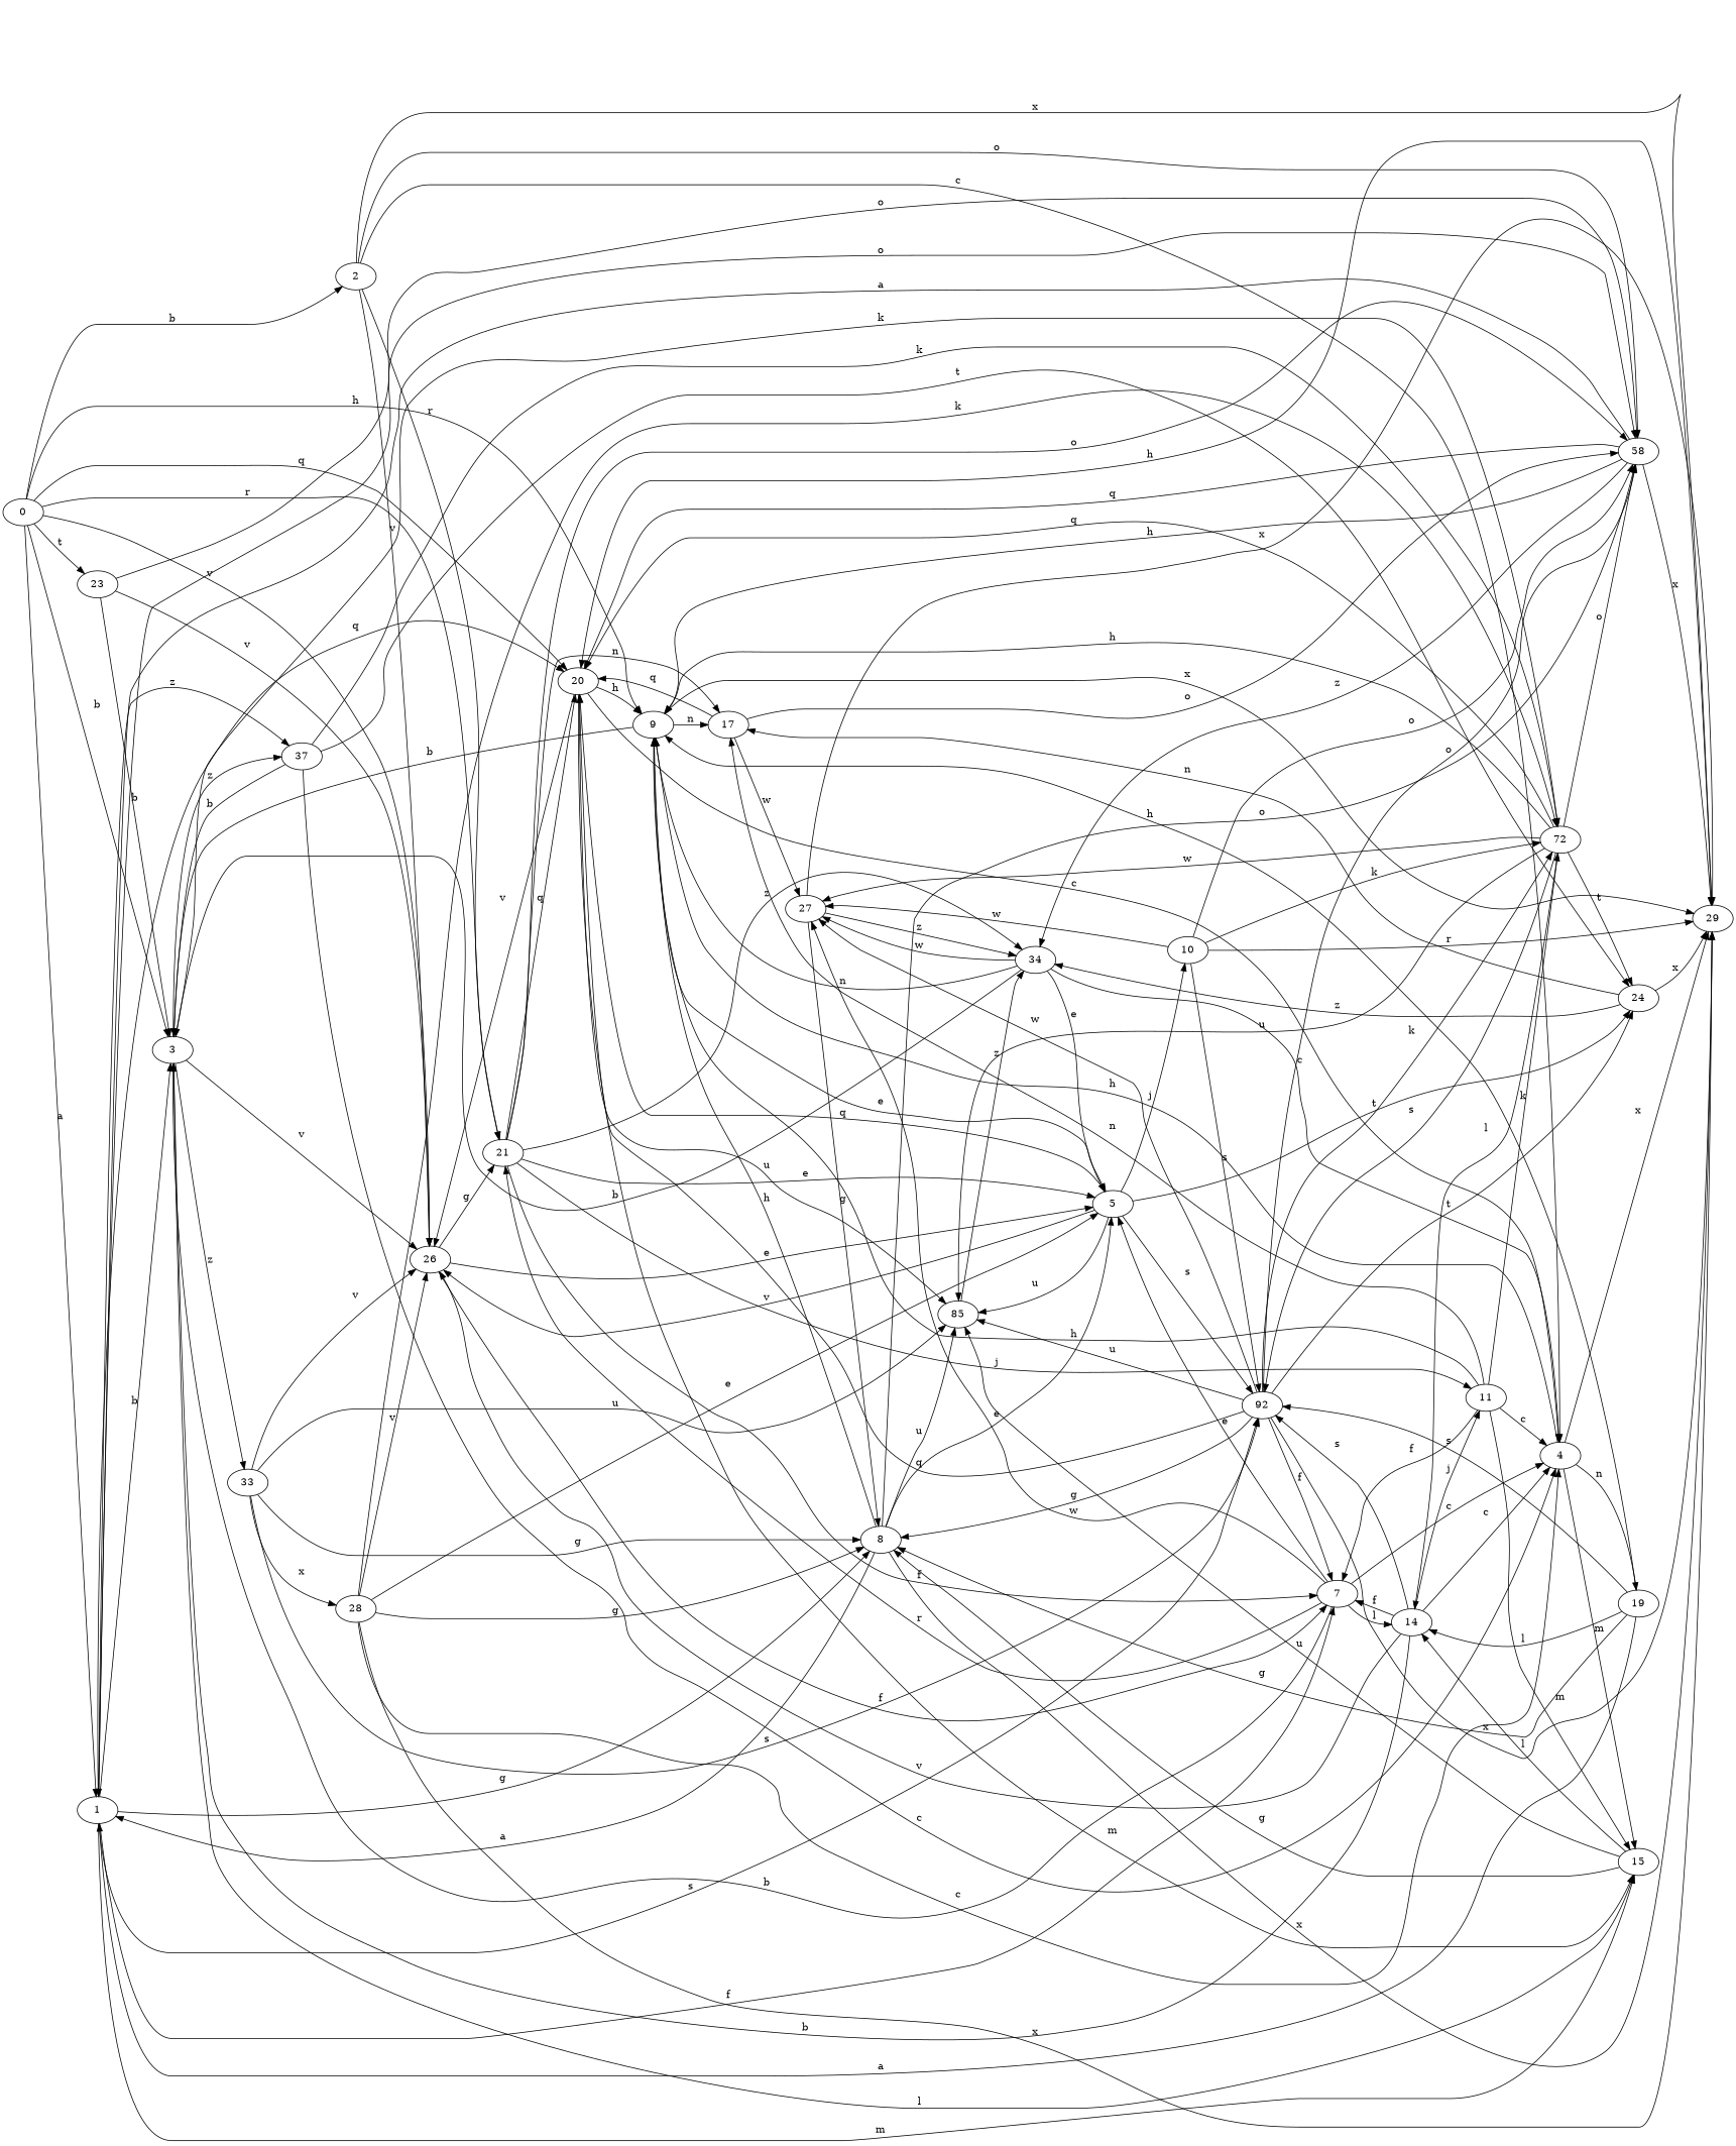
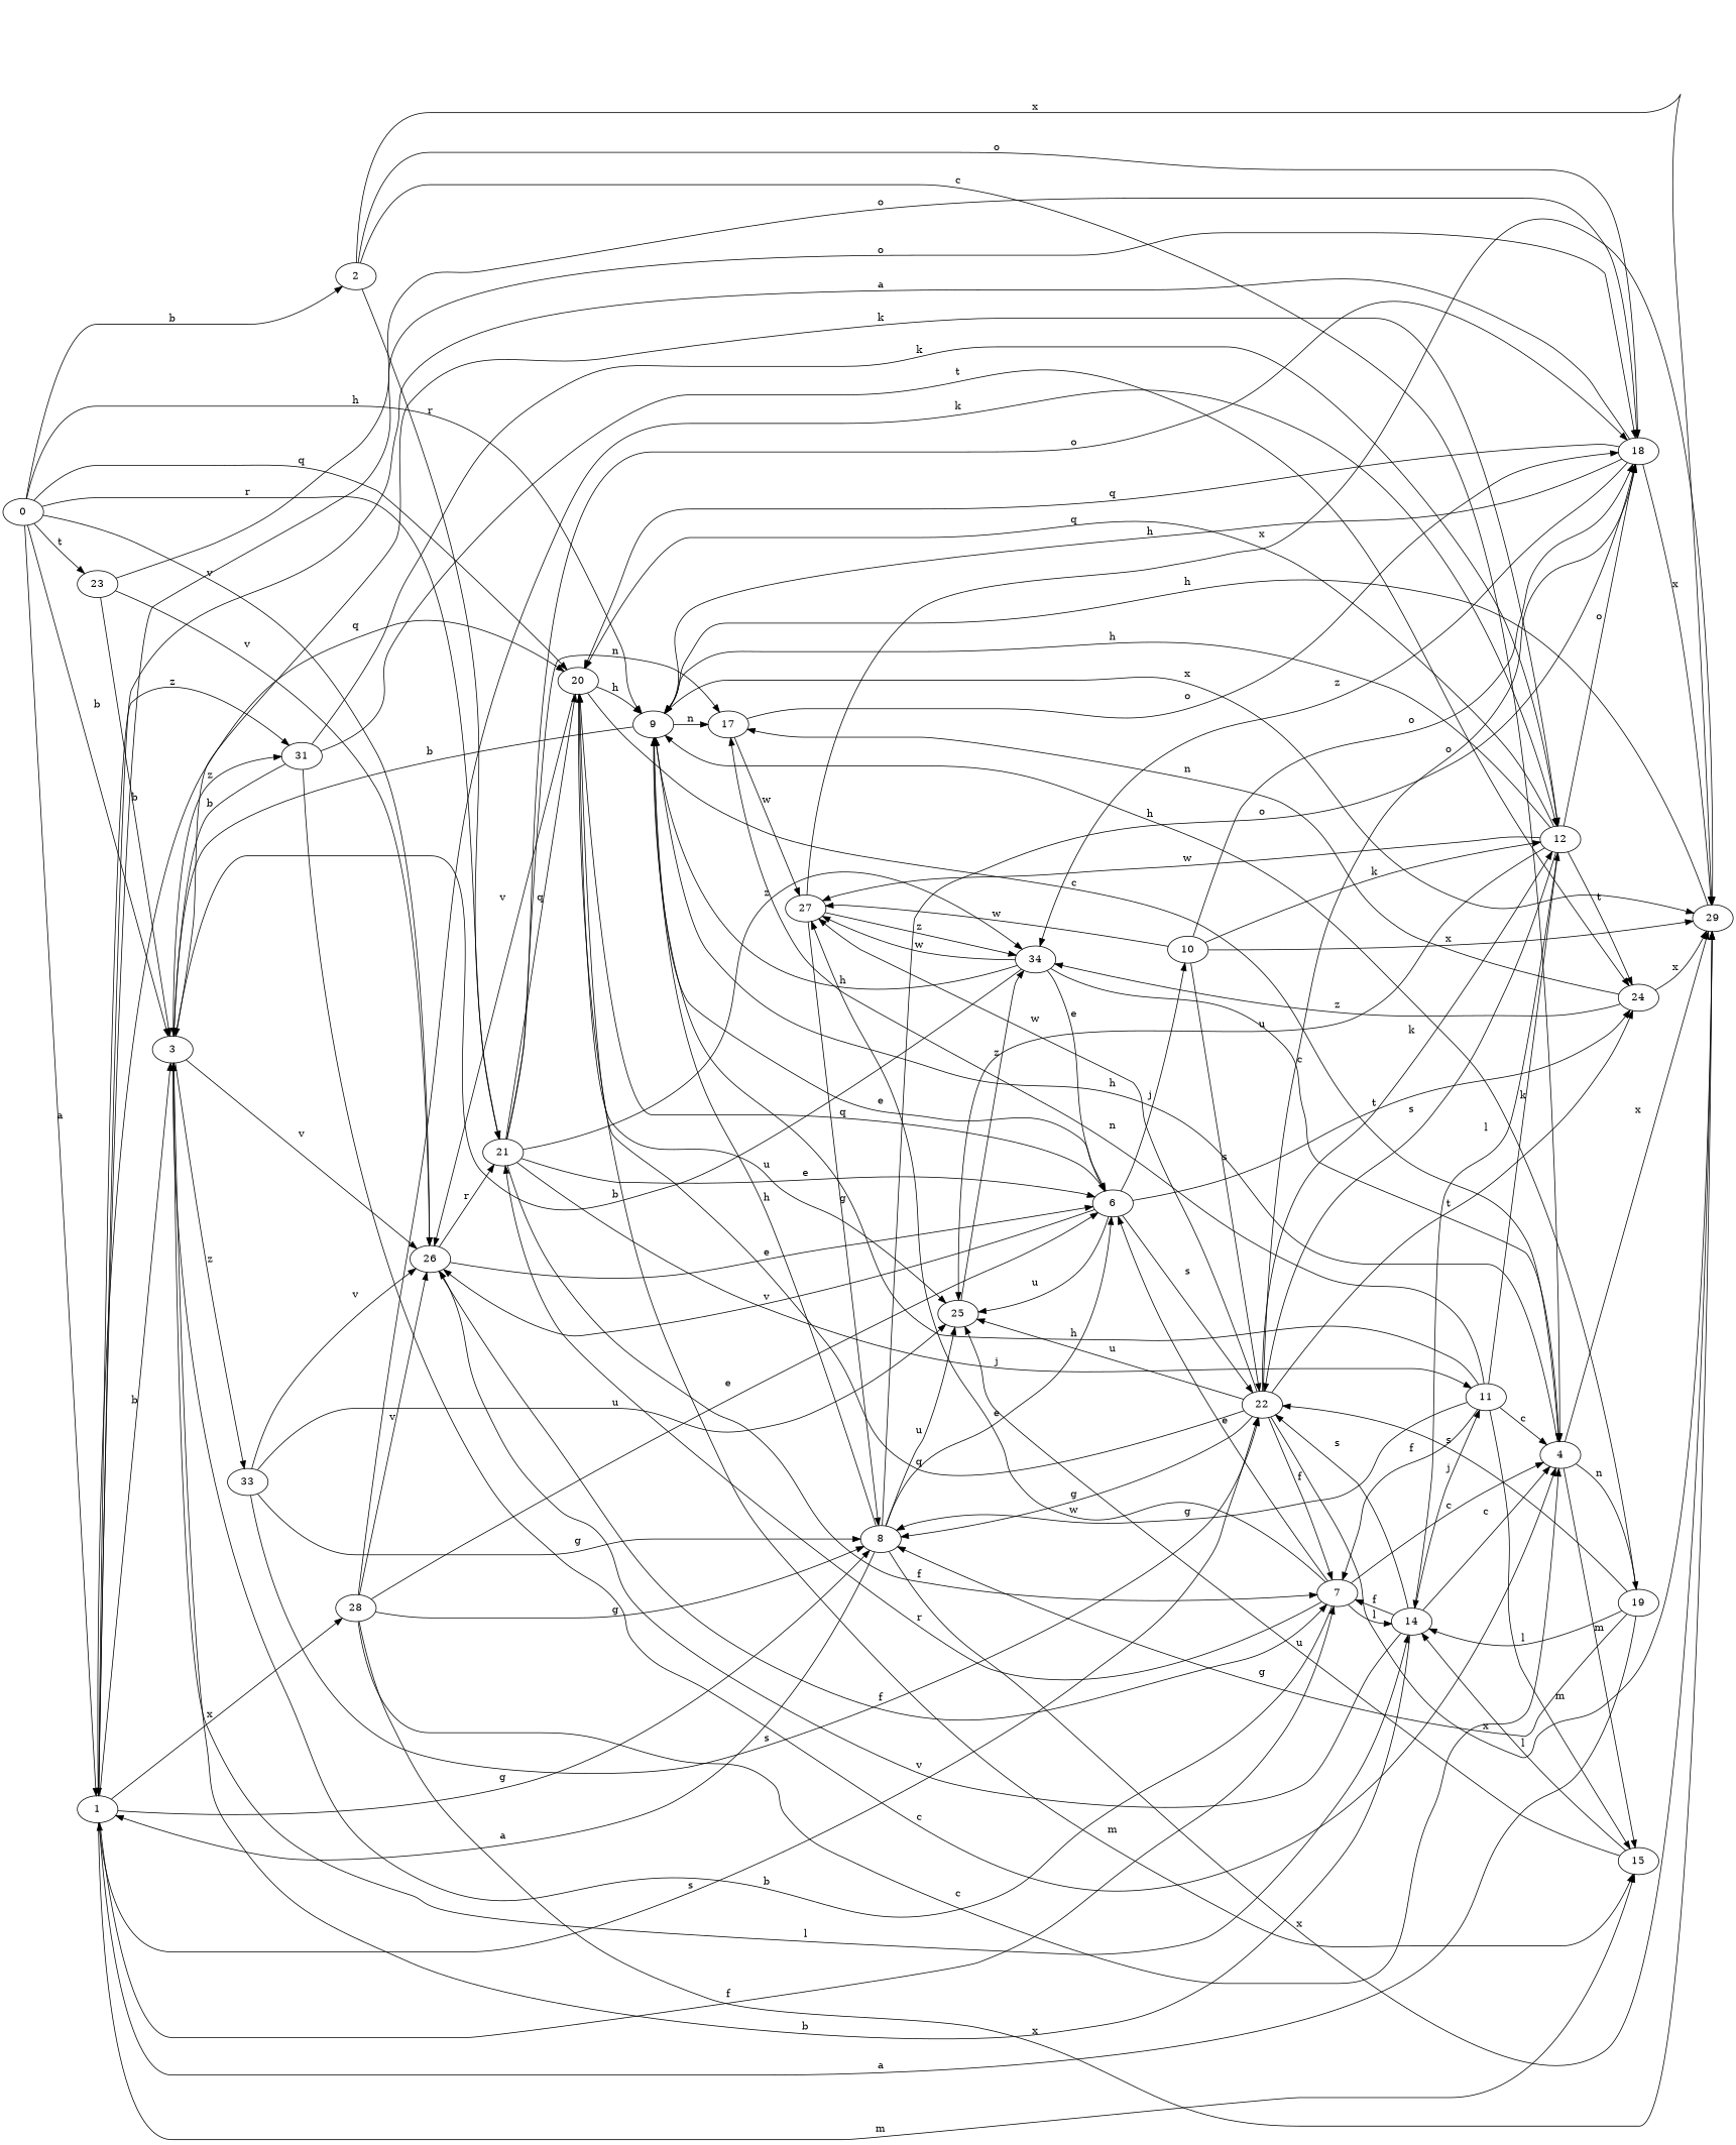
  strict digraph {
    rankdir=LR
    0
    1
    2
    3
    9
    20
    21
    23
    26
    7
    8
    15
-   18 [label=58]
-   22 [label=92]
+   18
+   22
    28
-   31 [label=37]
+   31
    4
    29
-   12 [label=72]
+   12
    14
    33
-   5
+   5 [label=6]
    17
-   25 [label=85]
+   25
    11
    34
    27
    24
    n29 [label=19]
    10
    0 -> 1 [label=a]
    0 -> 2 [label=b]
    0 -> 3 [label=b]
    0 -> 9 [label=h]
    0 -> 20 [label=q]
    0 -> 21 [label=r]
    0 -> 23 [label=t]
    0 -> 26 [label=v]
    1 -> 3 [label=b]
    1 -> 20 [label=q]
    1 -> 7 [label=f]
    1 -> 8 [label=g]
    1 -> 15 [label=m]
    1 -> 18 [label=o]
    1 -> 22 [label=s]
-   33 -> 28 [label=x]
+   1 -> 28 [label=x]
    1 -> 31 [label=z]
    2 -> 21 [label=r]
-   2 -> 26 [label=v]
    2 -> 18 [label=o]
    2 -> 4 [label=c]
    2 -> 29 [label=x]
    3 -> 26 [label=v]
    3 -> 31 [label=z]
    3 -> 12 [label=k]
-   3 -> 15 [label=l]
+   3 -> 14 [label=l]
    3 -> 33 [label=z]
    9 -> 3 [label=b]
    9 -> 29 [label=x]
    9 -> 5 [label=e]
    9 -> 17 [label=n]
    20 -> 9 [label=h]
    20 -> 26 [label=v]
    20 -> 15 [label=m]
    20 -> 4 [label=c]
    20 -> 25 [label=u]
    21 -> 20 [label=q]
    21 -> 7 [label=f]
    21 -> 18 [label=o]
    21 -> 5 [label=e]
    21 -> 17 [label=n]
    21 -> 11 [label=j]
    21 -> 34 [label=z]
    23 -> 3 [label=b]
    23 -> 26 [label=v]
    23 -> 18 [label=o]
-   26 -> 21 [label=g]
+   26 -> 21 [label=r]
    26 -> 7 [label=f]
    26 -> 5 [label=e]
    7 -> 3 [label=b]
    7 -> 21 [label=r]
    7 -> 4 [label=c]
    7 -> 14 [label=l]
    7 -> 5 [label=e]
    7 -> 27 [label=w]
    8 -> 1 [label=a]
    8 -> 9 [label=h]
    8 -> 18 [label=o]
    8 -> 29 [label=x]
    8 -> 5 [label=e]
    8 -> 25 [label=u]
    15 -> 14 [label=l]
    15 -> 25 [label=u]
    18 -> 1 [label=a]
    18 -> 9 [label=h]
    18 -> 20 [label=q]
    18 -> 29 [label=x]
    18 -> 34 [label=z]
    22 -> 20 [label=q]
    22 -> 7 [label=f]
    22 -> 8 [label=g]
    22 -> 18 [label=o]
    22 -> 29 [label=x]
    22 -> 12 [label=k]
    22 -> 25 [label=u]
    22 -> 27 [label=w]
    22 -> 24 [label=t]
    28 -> 26 [label=v]
    28 -> 8 [label=g]
    28 -> 4 [label=c]
    28 -> 29 [label=x]
    28 -> 12 [label=k]
    28 -> 5 [label=e]
    31 -> 3 [label=b]
    31 -> 4 [label=c]
    31 -> 12 [label=k]
    31 -> 24 [label=t]
    4 -> 9 [label=h]
    4 -> 15 [label=m]
    4 -> 29 [label=x]
    4 -> n29 [label=n]
-   29 -> 20 [label=h]
+   29 -> 9 [label=h]
    12 -> 9 [label=h]
    12 -> 20 [label=q]
    12 -> 18 [label=o]
    12 -> 22 [label=s]
    12 -> 14 [label=l]
    12 -> 25 [label=u]
    12 -> 27 [label=w]
    12 -> 24 [label=t]
    14 -> 3 [label=b]
    14 -> 26 [label=v]
    14 -> 7 [label=f]
    14 -> 22 [label=s]
    14 -> 4 [label=c]
    14 -> 11 [label=j]
    33 -> 26 [label=v]
    33 -> 8 [label=g]
    33 -> 22 [label=s]
    33 -> 25 [label=u]
    5 -> 20 [label=q]
    5 -> 26 [label=v]
    5 -> 22 [label=s]
    5 -> 25 [label=u]
    5 -> 24 [label=t]
    5 -> 10 [label=j]
-   17 -> 20 [label=q]
    17 -> 18 [label=o]
    17 -> 27 [label=w]
    25 -> 34 [label=z]
    11 -> 9 [label=h]
    11 -> 7 [label=f]
-   15 -> 8 [label=g]
+   11 -> 8 [label=g]
    11 -> 15 [label=m]
    11 -> 4 [label=c]
    11 -> 12 [label=k]
    11 -> 17 [label=n]
    34 -> 3 [label=b]
-   34 -> 9 [label=n]
+   34 -> 9 [label=h]
    34 -> 4 [label=c]
    34 -> 5 [label=e]
    34 -> 27 [label=w]
    27 -> 8 [label=g]
    27 -> 29 [label=x]
    27 -> 34 [label=z]
    24 -> 29 [label=x]
    24 -> 17 [label=n]
    24 -> 34 [label=z]
    n29 -> 1 [label=a]
    n29 -> 9 [label=h]
    n29 -> 8 [label=g]
    n29 -> 22 [label=s]
    n29 -> 14 [label=l]
    10 -> 18 [label=o]
    10 -> 22 [label=s]
-   10 -> 29 [label=r]
+   10 -> 29 [label=x]
    10 -> 12 [label=k]
    10 -> 27 [label=w]
  }
